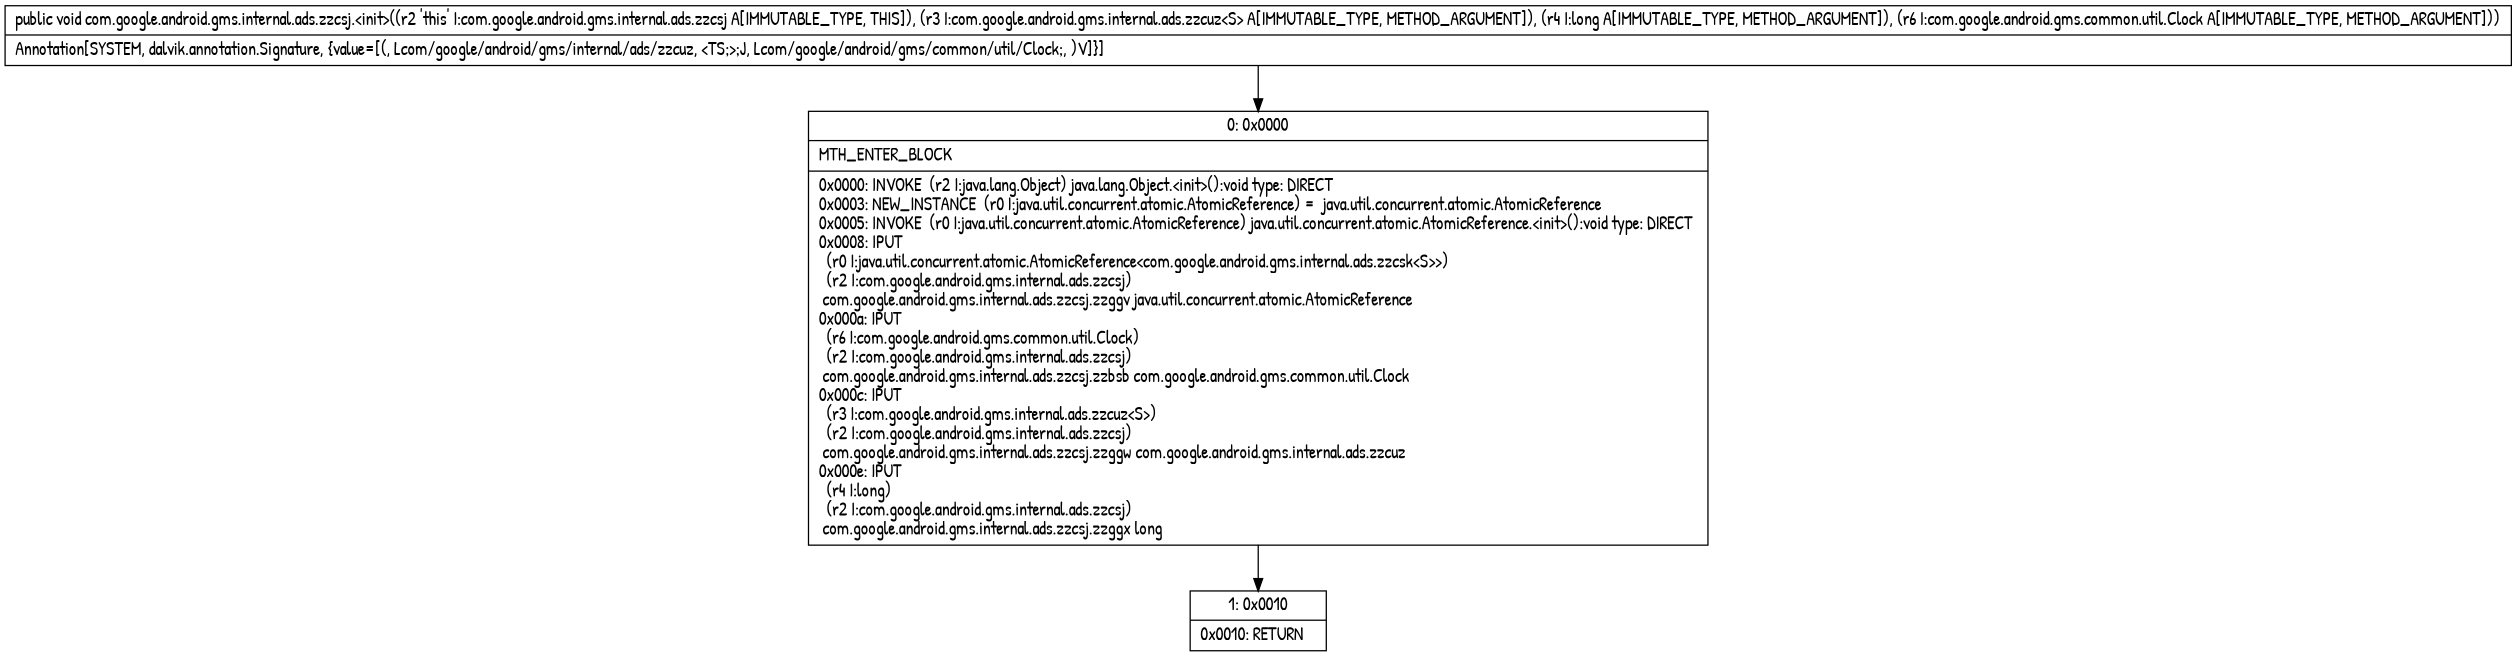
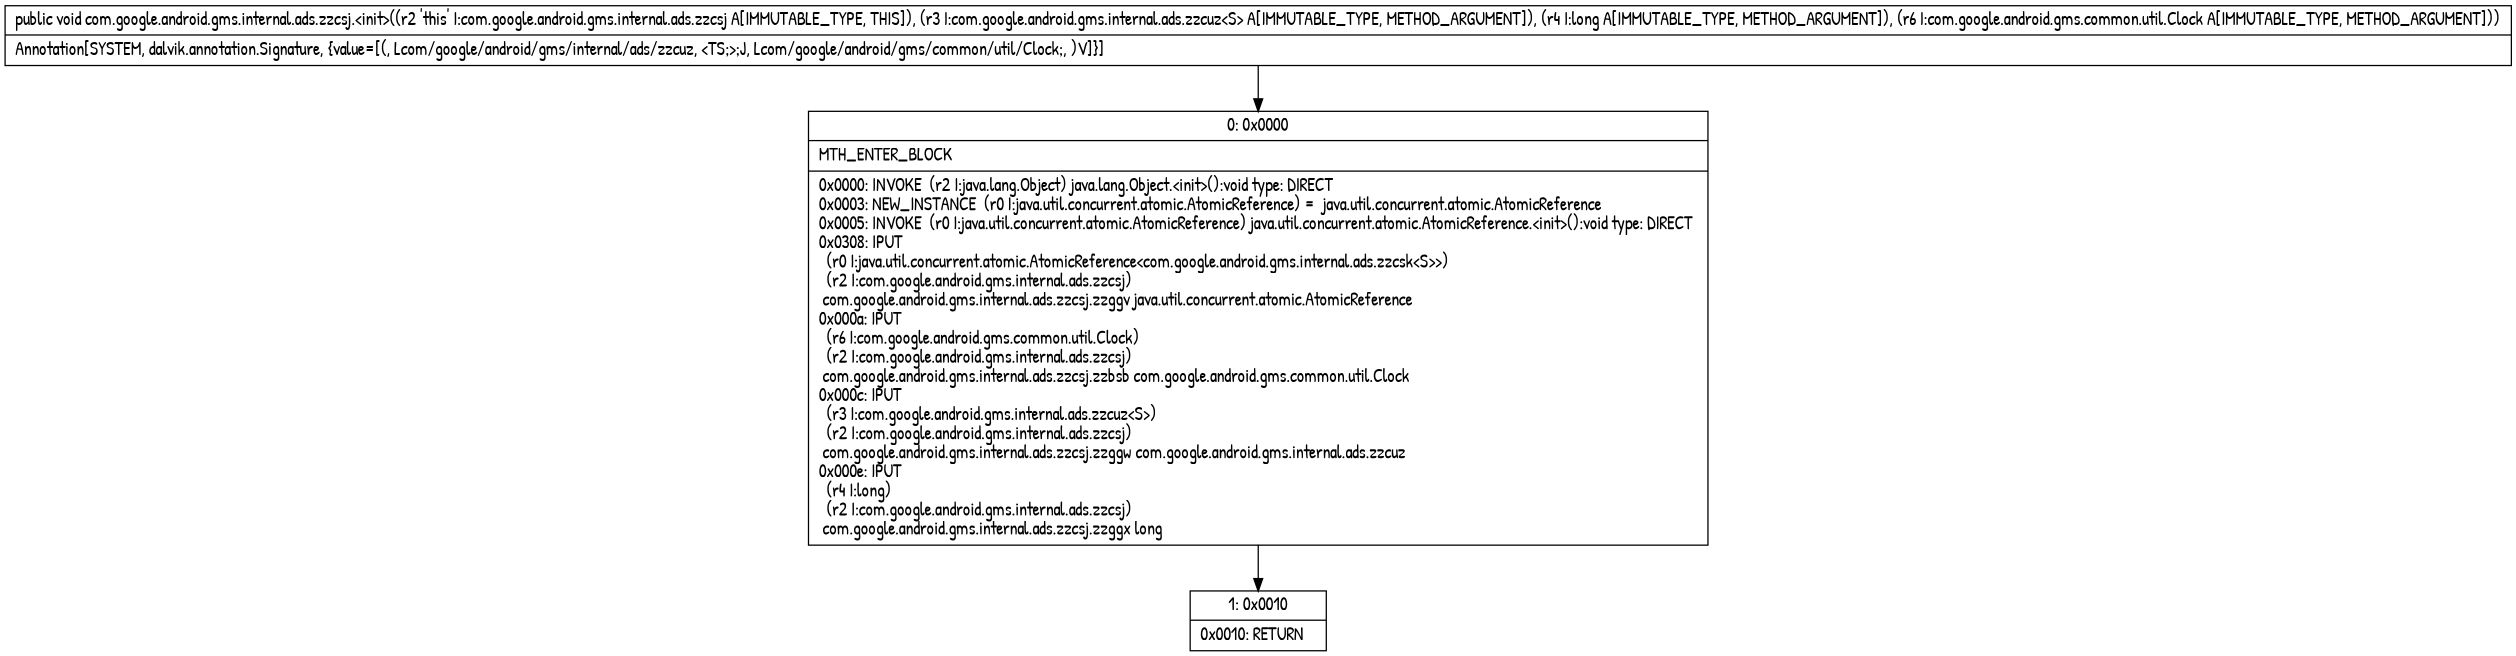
  digraph {
    fontname="Patrick Hand"
    node [shape=record fontname="Patrick Hand"]
    edge [fontname="Patrick Hand"]
-   n1 [label="{0\:\ 0x0000|MTH_ENTER_BLOCK\l|0x0000: INVOKE  (r2 I:java.lang.Object) java.lang.Object.\<init\>():void type: DIRECT \l0x0003: NEW_INSTANCE  (r0 I:java.util.concurrent.atomic.AtomicReference) =  java.util.concurrent.atomic.AtomicReference \l0x0005: INVOKE  (r0 I:java.util.concurrent.atomic.AtomicReference) java.util.concurrent.atomic.AtomicReference.\<init\>():void type: DIRECT \l0x0008: IPUT  \l  (r0 I:java.util.concurrent.atomic.AtomicReference\<com.google.android.gms.internal.ads.zzcsk\<S\>\>)\l  (r2 I:com.google.android.gms.internal.ads.zzcsj)\l com.google.android.gms.internal.ads.zzcsj.zzggv java.util.concurrent.atomic.AtomicReference \l0x000a: IPUT  \l  (r6 I:com.google.android.gms.common.util.Clock)\l  (r2 I:com.google.android.gms.internal.ads.zzcsj)\l com.google.android.gms.internal.ads.zzcsj.zzbsb com.google.android.gms.common.util.Clock \l0x000c: IPUT  \l  (r3 I:com.google.android.gms.internal.ads.zzcuz\<S\>)\l  (r2 I:com.google.android.gms.internal.ads.zzcsj)\l com.google.android.gms.internal.ads.zzcsj.zzggw com.google.android.gms.internal.ads.zzcuz \l0x000e: IPUT  \l  (r4 I:long)\l  (r2 I:com.google.android.gms.internal.ads.zzcsj)\l com.google.android.gms.internal.ads.zzcsj.zzggx long \l}"]
+   n1 [label="{0\:\ 0x0000|MTH_ENTER_BLOCK\l|0x0000: INVOKE  (r2 I:java.lang.Object) java.lang.Object.\<init\>():void type: DIRECT \l0x0003: NEW_INSTANCE  (r0 I:java.util.concurrent.atomic.AtomicReference) =  java.util.concurrent.atomic.AtomicReference \l0x0005: INVOKE  (r0 I:java.util.concurrent.atomic.AtomicReference) java.util.concurrent.atomic.AtomicReference.\<init\>():void type: DIRECT \l0x0308: IPUT  \l  (r0 I:java.util.concurrent.atomic.AtomicReference\<com.google.android.gms.internal.ads.zzcsk\<S\>\>)\l  (r2 I:com.google.android.gms.internal.ads.zzcsj)\l com.google.android.gms.internal.ads.zzcsj.zzggv java.util.concurrent.atomic.AtomicReference \l0x000a: IPUT  \l  (r6 I:com.google.android.gms.common.util.Clock)\l  (r2 I:com.google.android.gms.internal.ads.zzcsj)\l com.google.android.gms.internal.ads.zzcsj.zzbsb com.google.android.gms.common.util.Clock \l0x000c: IPUT  \l  (r3 I:com.google.android.gms.internal.ads.zzcuz\<S\>)\l  (r2 I:com.google.android.gms.internal.ads.zzcsj)\l com.google.android.gms.internal.ads.zzcsj.zzggw com.google.android.gms.internal.ads.zzcuz \l0x000e: IPUT  \l  (r4 I:long)\l  (r2 I:com.google.android.gms.internal.ads.zzcsj)\l com.google.android.gms.internal.ads.zzcsj.zzggx long \l}"]
    n2 [label="{1\:\ 0x0010|0x0010: RETURN   \l}"]
    n3 [label="{public void com.google.android.gms.internal.ads.zzcsj.\<init\>((r2 'this' I:com.google.android.gms.internal.ads.zzcsj A[IMMUTABLE_TYPE, THIS]), (r3 I:com.google.android.gms.internal.ads.zzcuz\<S\> A[IMMUTABLE_TYPE, METHOD_ARGUMENT]), (r4 I:long A[IMMUTABLE_TYPE, METHOD_ARGUMENT]), (r6 I:com.google.android.gms.common.util.Clock A[IMMUTABLE_TYPE, METHOD_ARGUMENT]))  | Annotation[SYSTEM, dalvik.annotation.Signature, \{value=[(, Lcom\/google\/android\/gms\/internal\/ads\/zzcuz, \<TS;\>;J, Lcom\/google\/android\/gms\/common\/util\/Clock;, )V]\}]\l}"]
    n1 -> n2
    n3 -> n1
  }
